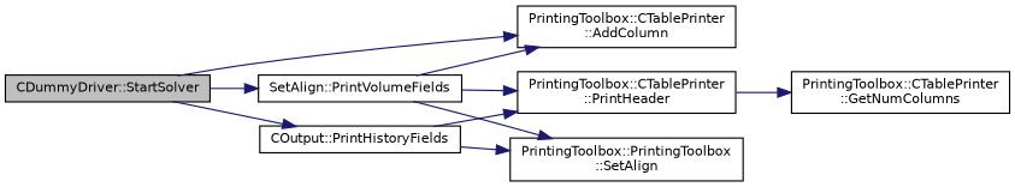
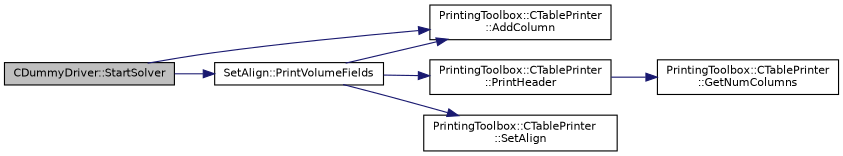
  digraph {
    rankdir=LR
    node [color=black fillcolor=white fontname=Helvetica fontsize=10 shape=record style=filled]
    edge [color=midnightblue fontname=Helvetica fontsize=10 labelfontname=Helvetica labelfontsize=10 style=solid]
    n1 [fillcolor=grey75 fontcolor=black height=0.2 label="CDummyDriver::StartSolver" width=0.4]
    n2 [height=0.2 label="SetAlign::PrintVolumeFields" width=0.4]
-   n3 [height=0.2 label="COutput::PrintHistoryFields" width=0.4]
    n4 [height=0.2 label="PrintingToolbox::CTablePrinter\l::AddColumn" width=0.4]
-   n5 [height=0.2 label="PrintingToolbox::PrintingToolbox\l::SetAlign" width=0.4]
+   n5 [height=0.2 label="PrintingToolbox::CTablePrinter\l::SetAlign" width=0.4]
    n6 [height=0.2 label="PrintingToolbox::CTablePrinter\l::PrintHeader" width=0.4]
    n7 [height=0.2 label="PrintingToolbox::CTablePrinter\l::GetNumColumns" width=0.4]
    n1 -> n2
-   n1 -> n3
    n1 -> n4
    n2 -> n4
    n2 -> n5
    n2 -> n6
-   n3 -> n5
-   n3 -> n6
    n6 -> n7
  }
